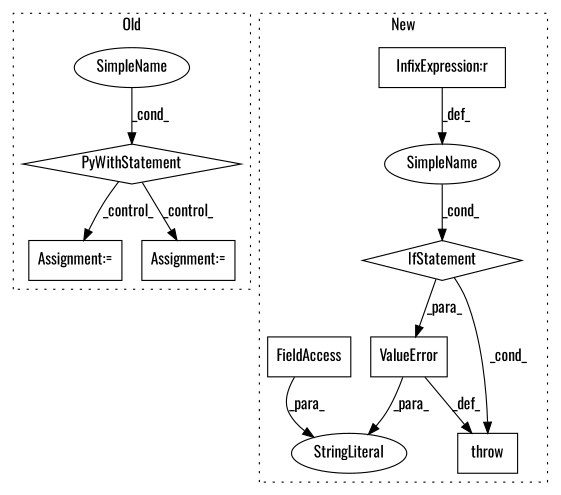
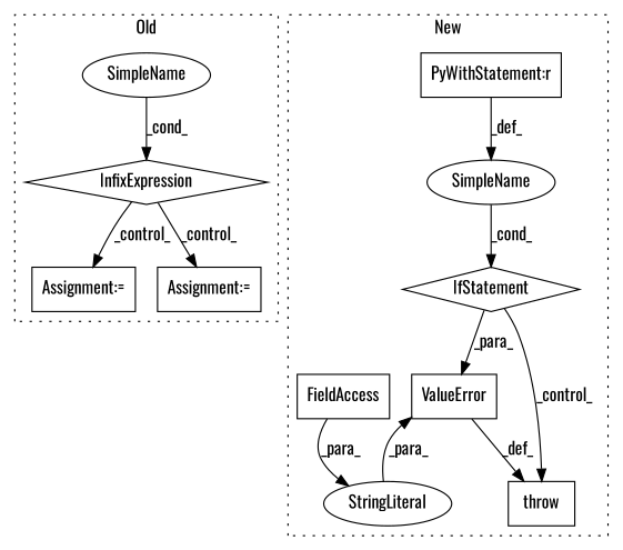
  digraph {
    fontname=Oswald
    node [a=7 fontname=Oswald shape=box]
    edge [fontname=Oswald]
-   n1 [a=104 l="10,2" label=PyWithStatement s="3029,3081" shape=diamond]
+   n1 [a=104 l="10,2" label=InfixExpression s="3029,3081" shape=diamond]
    n2 [l=1 label="Assignment:=" s=3326]
    n3 [a=42 label=SimpleName shape=ellipse]
    n4 [l=1 label="Assignment:=" s=3619]
    n5 [a=32 l="11,1" label=ValueError s="3802,3882"]
    n6 [a=53 l=6 label=throw s=3796]
    n7 [a=42 label=SimpleName shape=ellipse]
    n8 [a=25 l="4,2" label=IfStatement s="3753,3786" shape=diamond]
-   n9 [a=27 l=4 label="InfixExpression:r" s=3776]
+   n9 [a=27 l=4 label="PyWithStatement:r" s=3776]
    n10 [a=45 l=69 label=StringLiteral s=3813 shape=ellipse]
    n11 [a=22 l=19 label=FieldAccess s=3757]
    subgraph cluster_1 {
      label=Old
      style=dotted
      n1
      n2
      n3
      n4
    }
    subgraph cluster_2 {
      label=New
      style=dotted
      n5
      n6
      n7
      n8
      n9
      n10
      n11
    }
    n1 -> n2 [label=_control_]
    n1 -> n4 [label=_control_]
    n3 -> n1 [label=_cond_]
    n5 -> n6 [label=_def_]
    n7 -> n8 [label=_cond_]
    n8 -> n5 [label=_para_]
-   n8 -> n6 [label=_cond_]
+   n8 -> n6 [label=_control_]
    n9 -> n7 [label=_def_]
-   n5 -> n10 [label=_para_]
+   n10 -> n5 [label=_para_]
    n11 -> n10 [label=_para_]
  }
